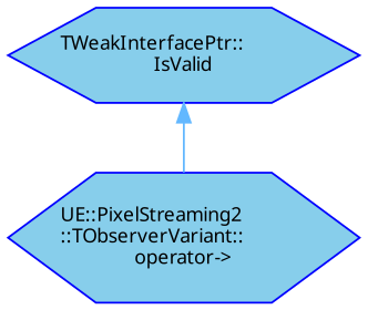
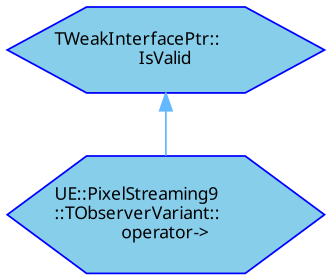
  digraph {
    rankdir=TB
    fontname="Noto Sans"
    node [color=blue fillcolor=skyblue fontname="Noto Sans" fontsize=10 shape=hexagon style=filled]
    n1 [fontcolor=black height=0.2 label="TWeakInterfacePtr::\lIsValid" width=0.4]
-   n2 [height=0.2 label="UE::PixelStreaming2\l::TObserverVariant::\loperator-\>" width=0.4]
+   n2 [height=0.2 label="UE::PixelStreaming9\l::TObserverVariant::\loperator-\>" width=0.4]
    n1 -> n2 [color=steelblue1 dir=back fontname="Noto Sans" fontsize=10 labelfontname=Helvetica labelfontsize=10 style=solid]
  }
